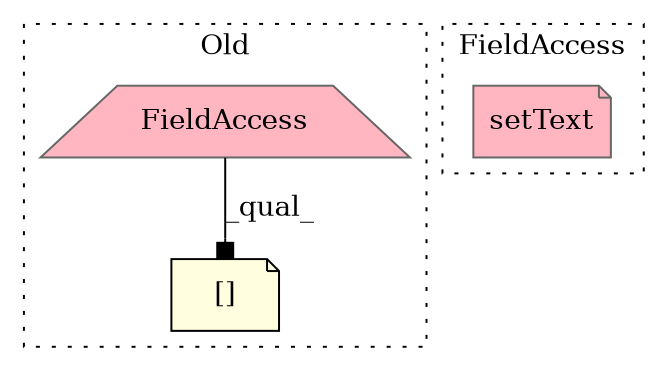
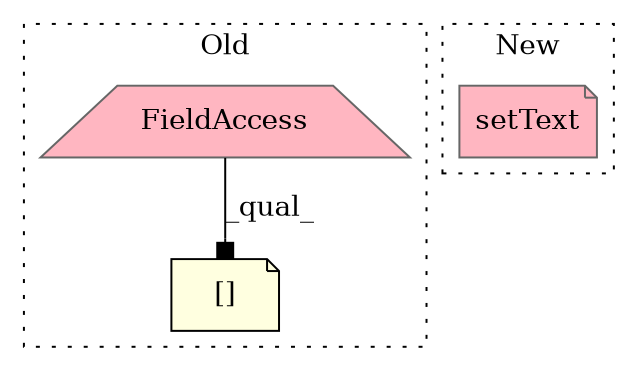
  digraph {
    node [shape=note style=filled fillcolor=lightpink color=gray40]
    n1 [a=2 l="52,1" label="[]" s="5827,5880" fillcolor=lightyellow color=black]
    n2 [a=22 l=51 label=FieldAccess s=5827 shape=trapezium]
    n3 [a=32 l="8,1" label=setText s="3311,3360"]
    subgraph cluster_1 {
      label=Old
      style=dotted
      n1
      n2
    }
    subgraph cluster_2 {
-     label=FieldAccess
+     label=New
      style=dotted
      n3
    }
    n2 -> n1 [label=_qual_ arrowhead=box]
  }
